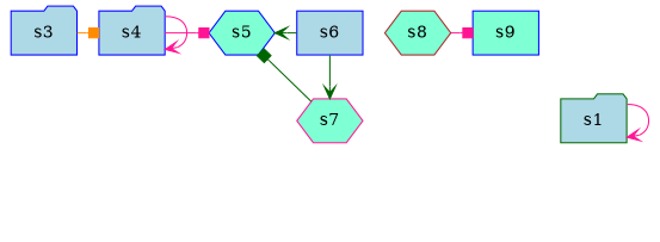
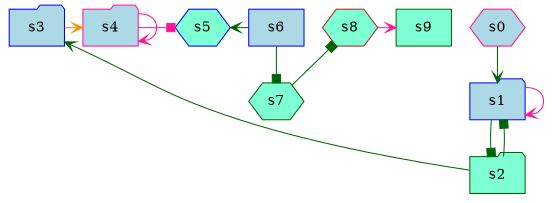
  digraph {
    node [color=blue fillcolor=lightblue player=1 shape=folder style=filled]
    edge [arrowhead=vee color=darkgreen]
-   s1 [color=darkgreen]
+   s1
+   s0 [color=deeppink player=0 shape=hexagon]
+   s2 [color=darkgreen fillcolor=aquamarine player=0]
    s3
-   s4 [player=0]
+   s4 [color=deeppink player=0]
    s5 [fillcolor=aquamarine shape=hexagon]
    s6 [player=0 shape=box]
-   s7 [color=deeppink fillcolor=aquamarine shape=hexagon]
+   s7 [color=darkgreen fillcolor=aquamarine shape=hexagon]
    s8 [color=brown fillcolor=aquamarine player=0 shape=hexagon]
-   s9 [fillcolor=aquamarine shape=box]
+   s9 [color=darkgreen fillcolor=aquamarine shape=box]
    s1 -> s1 [color=deeppink constraint="time % 4 == 0"]
-   s3 -> s4 [arrowhead=box color=darkorange constraint="time == 2 || time == 6 || time == 7"]
+   s1 -> s2 [arrowhead=box]
+   s0 -> s1
+   s2 -> s1 [arrowhead=box constraint="!(time % 3 == 0)"]
+   s2 -> s3 [constraint="time % 2 == 0"]
+   s3 -> s4 [color=darkorange constraint="time == 2 || time == 6 || time == 7"]
    s4 -> s4 [color=deeppink constraint="time % 4 == 0"]
    s4 -> s5 [arrowhead=box color=deeppink constraint="time % 3 == 1"]
    s6 -> s5 [constraint="time == 6 || time == 15 || time == 16"]
-   s6 -> s7
-   s7 -> s5 [arrowhead=box constraint="time % 2 == 0"]
-   s8 -> s9 [arrowhead=box color=deeppink constraint="time == 4 || time == 5 || time == 7"]
+   s6 -> s7 [arrowhead=box]
+   s7 -> s8 [arrowhead=box constraint="time % 2 == 0"]
+   s8 -> s9 [color=deeppink constraint="time == 4 || time == 5 || time == 7"]
  }
